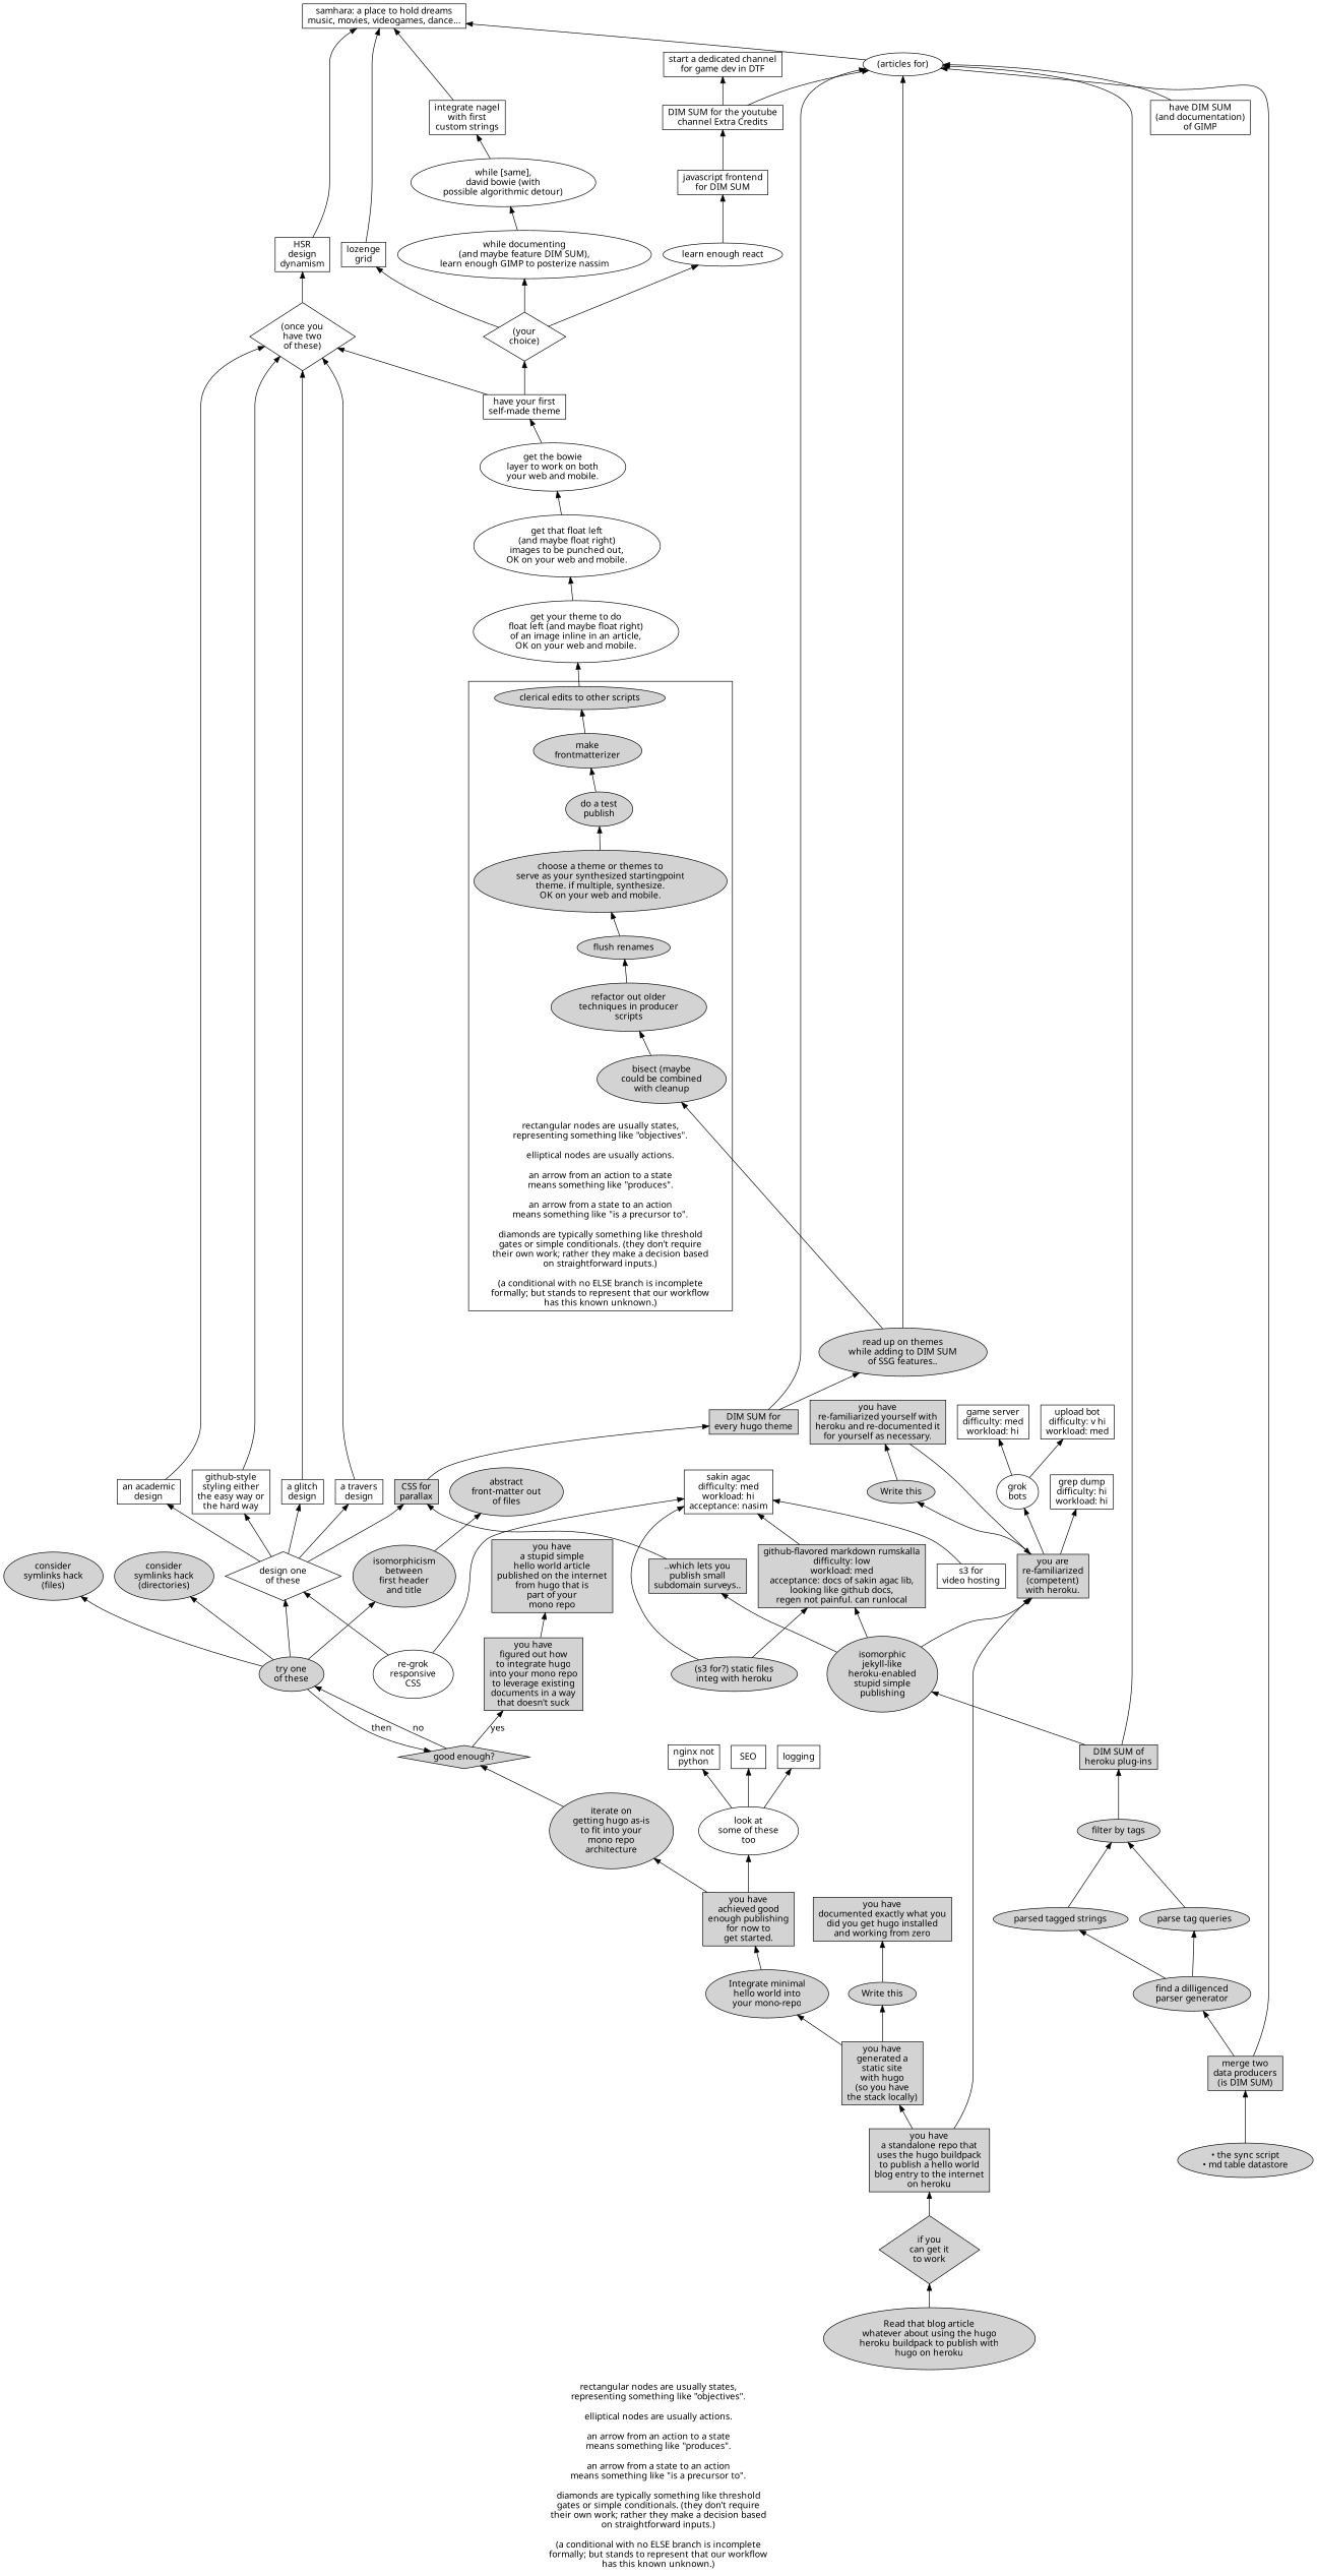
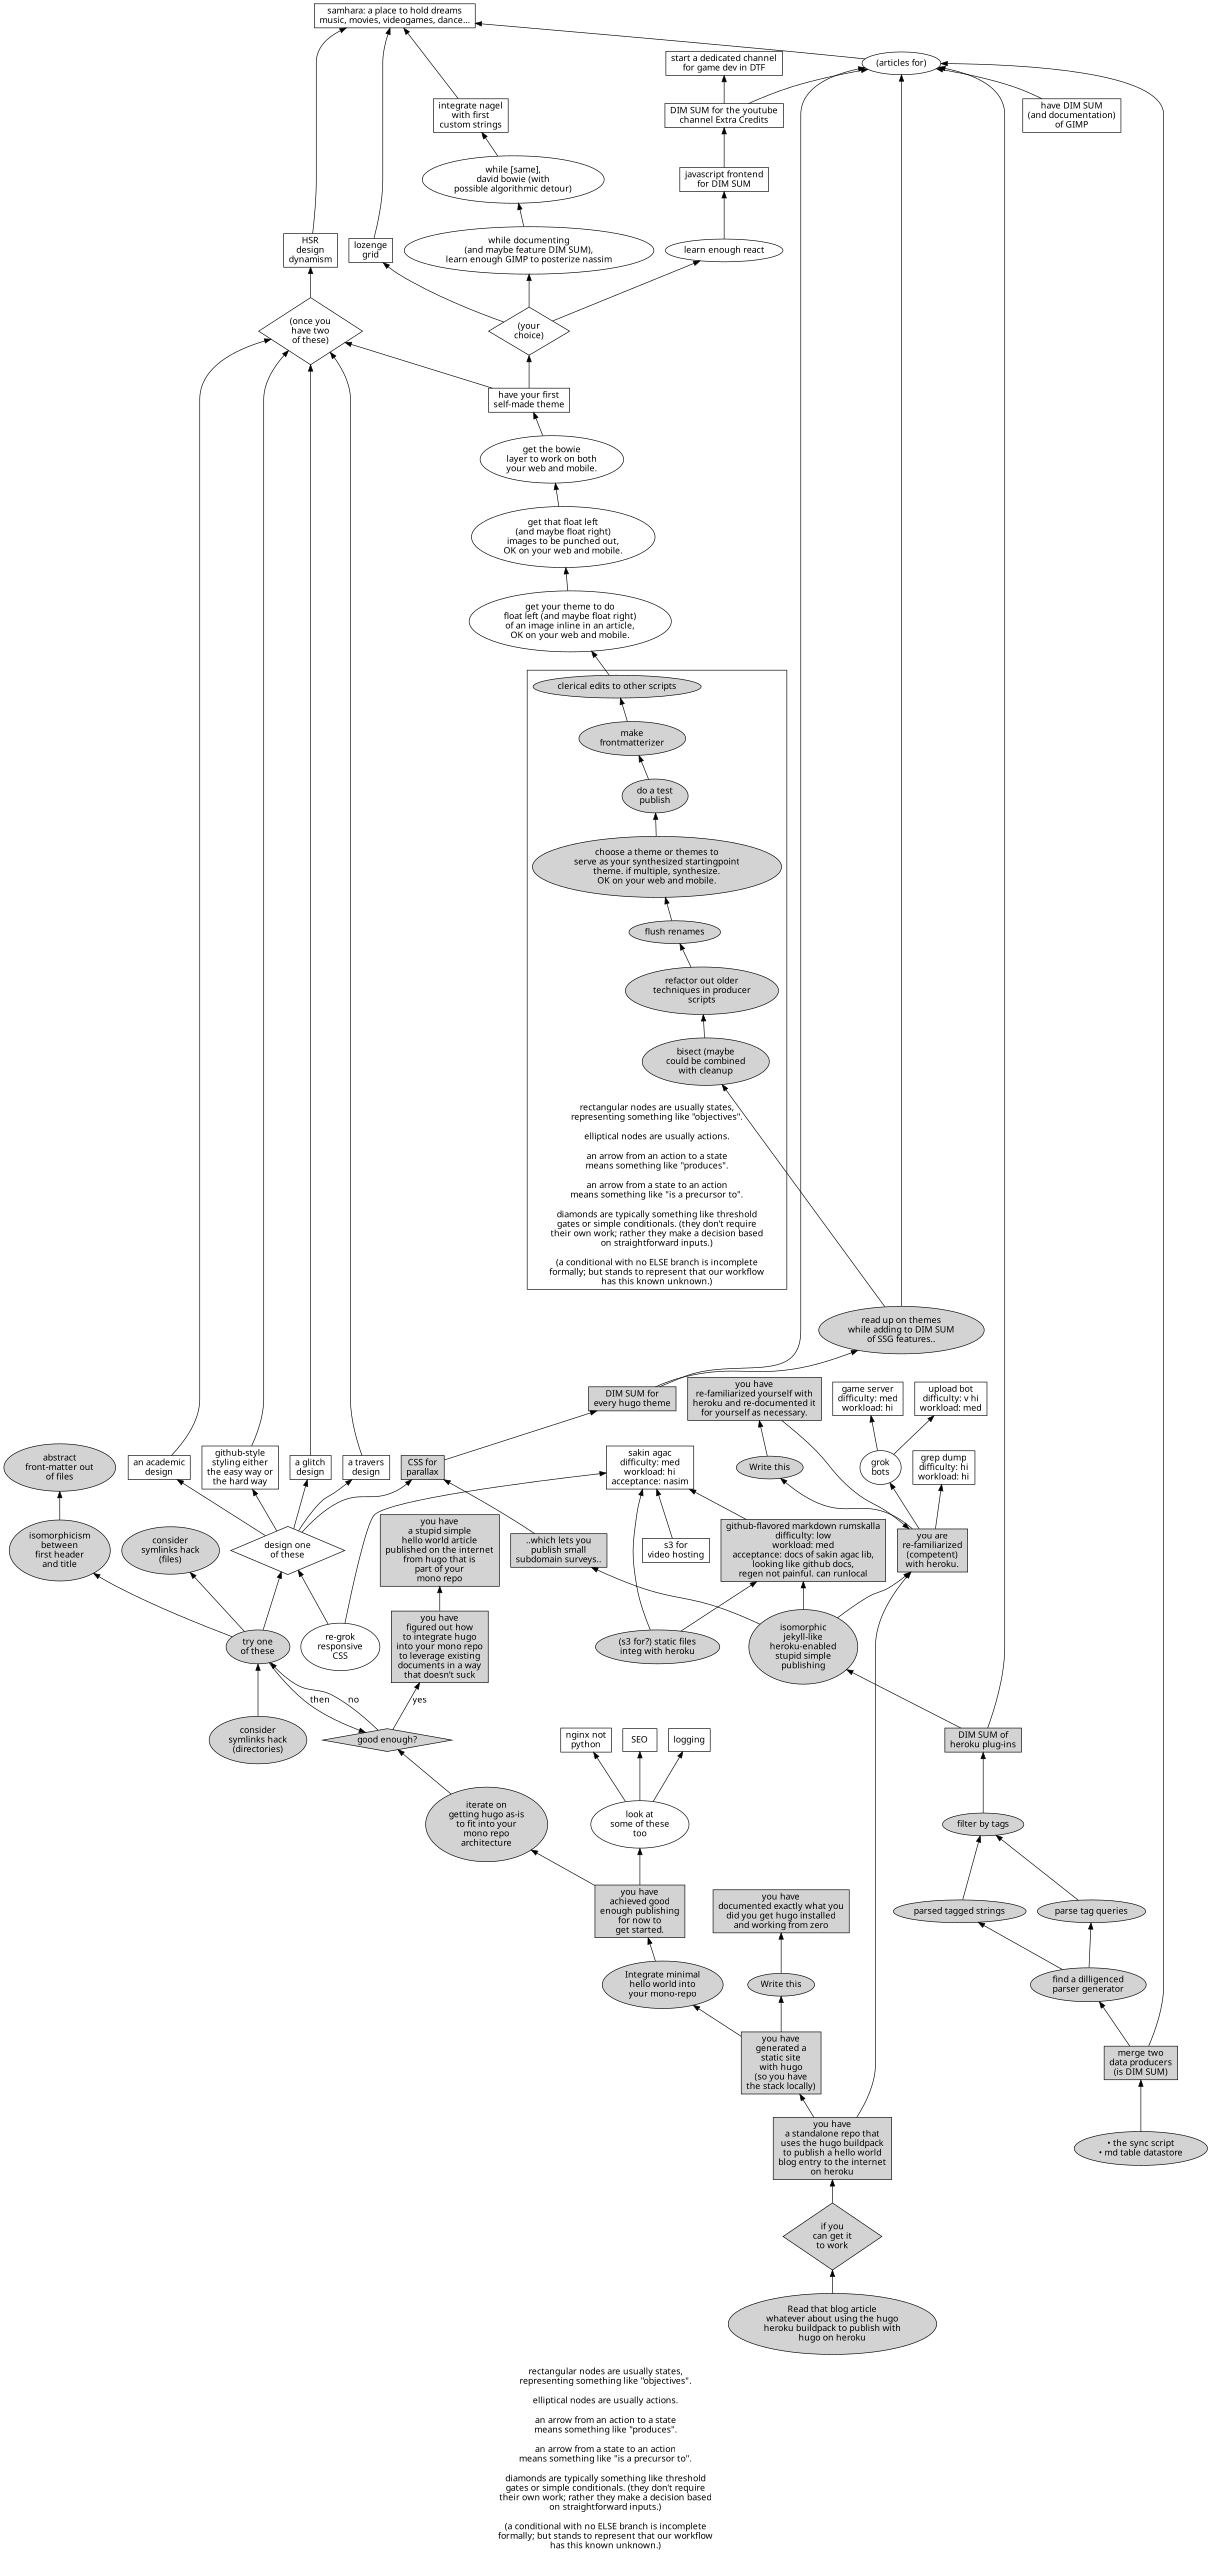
  digraph {
    fontname="Noto Sans"
    label="\nrectangular nodes are usually states,\nrepresenting something like \"objectives\".\n\nelliptical nodes are usually actions.\n\nan arrow from an action to a state\nmeans something like \"produces\".\n\nan arrow from a state to an action\nmeans something like \"is a precursor to\".\n\ndiamonds are typically something like threshold\ngates or simple conditionals. (they don't require\ntheir own work; rather they make a decision based\non straightforward inputs.)\n\n(a conditional with no ELSE branch is incomplete\nformally; but stands to represent that our workflow\nhas this known unknown.)\n"
    rankdir=BT
    node [fontname="Noto Sans" style=filled]
    edge [fontname="Noto Sans"]
    n1 [label="choose a theme or themes to\nserve as your synthesized startingpoint\ntheme. if multiple, synthesize.\nOK on your web and mobile.\n"]
    n2 [label="do a test\npublish"]
    n3 [label="make\nfrontmatterizer"]
    n4 [label="clerical edits to other scripts"]
    n5 [label="flush renames"]
    n6 [label="refactor out older\ntechniques in producer\nscripts"]
    n7 [label="bisect (maybe\ncould be combined\nwith cleanup"]
    n8 [label="get your theme to do\nfloat left (and maybe float right)\nof an image inline in an article,\nOK on your web and mobile.\n" style=""]
    n9 [label="(articles for)" style=""]
    n10 [label="samhara: a place to hold dreams\nmusic, movies, videogames, dance..." shape=rect style=""]
    n11 [label="grok\nbots\n" style=""]
    n12 [label="game server\ndifficulty: med\nworkload: hi\n" shape=rect style=""]
    n13 [label="upload bot\ndifficulty: v hi\nworkload: med\n" shape=rect style=""]
    n14 [label="start a dedicated channel\nfor game dev in DTF\n" shape=rect style=""]
    n15 [label="an academic\ndesign\n" shape=rect style=""]
    n16 [label="(once you\nhave two\nof these)\n" shape=diamond style=""]
    n17 [label="HSR\ndesign\ndynamism\n" shape=rect style=""]
    n18 [label="github-style\nstyling either\nthe easy way or\nthe hard way\n" shape=rect style=""]
    n19 [label="a glitch\ndesign\n" shape=rect style=""]
    n20 [label="CSS for\nparallax\n" shape=rect]
    n21 [label="DIM SUM for\nevery hugo theme\n" shape=rect]
    n22 [label="read up on themes\nwhile adding to DIM SUM\nof SSG features..\n"]
    n23 [label="a travers\ndesign\n" shape=rect style=""]
    n24 [label="find a dilligenced\nparser generator"]
    n25 [label="parsed tagged strings"]
    n26 [label="parse tag queries"]
    n27 [label="filter by tags"]
    n28 [label="design one\nof these\n" shape=diamond style=""]
    n29 [label="re-grok\nresponsive\nCSS\n" style=""]
    n30 [label="sakin agac\ndifficulty: med\nworkload: hi\nacceptance: nasim\n" shape=rect style=""]
    n31 [label="DIM SUM for the youtube\nchannel Extra Credits\n" shape=rect style=""]
    n32 [label="DIM SUM of\nheroku plug-ins\n" shape=rect]
    n33 [label="isomorphic\njekyll-like\nheroku-enabled\nstupid simple\npublishing\n"]
    n34 [label="github-flavored markdown rumskalla\ndifficulty: low\nworkload: med\nacceptance: docs of sakin agac lib,\nlooking like github docs,\nregen not painful. can runlocal\n" shape=rect]
    n35 [label="you are\nre-familiarized\n(competent)\nwith heroku." shape=rect]
    n36 [label="..which lets you\npublish small\nsubdomain surveys..\n" shape=rect]
    n37 [label="isomorphicism\nbetween\nfirst header\nand title\n"]
    n38 [label="abstract\nfront-matter out\nof files\n"]
    n39 [label="have DIM SUM\n(and documentation)\nof GIMP" shape=rect style=""]
    n40 [label="while documenting\n(and maybe feature DIM SUM),\nlearn enough GIMP to posterize nassim\n" style=""]
    n41 [label="while [same],\ndavid bowie (with\npossible algorithmic detour)\n" style=""]
    n42 [label="integrate nagel\nwith first\ncustom strings" shape=rect style=""]
    n43 [label="grep dump\ndifficulty: hi\nworkload: hi\n" shape=rect style=""]
    n44 [label="have your first\nself-made theme\n" shape=rect style=""]
    n45 [label="(your\nchoice)\n" shape=diamond style=""]
    n46 [label="lozenge\ngrid\n" shape=rect style=""]
    n47 [label="learn enough react" style=""]
    n48 [label="Write this"]
    n49 [label="you have\nre-familiarized yourself with\nheroku and re-documented it\nfor yourself as necessary." shape=rect]
    n50 [label="iterate on\ngetting hugo as-is\nto fit into your\nmono repo\narchitecture"]
    n51 [label="good enough?" shape=diamond]
    n52 [label="try one\nof these\n"]
    n53 [label="you have\nfigured out how\nto integrate hugo\ninto your mono repo\nto leverage existing\ndocuments in a way\nthat doesn't suck" shape=rect]
    n54 [label="(s3 for?) static files\ninteg with heroku\n"]
    n55 [label="s3 for\nvideo hosting\n" shape=rect style=""]
    n56 [label="you have\na standalone repo that\nuses the hugo buildpack\nto publish a hello world\nblog entry to the internet\non heroku" shape=rect]
    n57 [label="you have\ngenerated a\nstatic site\nwith hugo\n(so you have\nthe stack locally)" shape=rect]
    n58 [label="Write this\n"]
    n59 [label="Integrate minimal\nhello world into\nyour mono-repo"]
    n60 [label="if you\ncan get it\nto work" shape=diamond]
    n61 [label="Read that blog article\nwhatever about using the hugo\nheroku buildpack to publish with\nhugo on heroku\n"]
    n62 [label="you have\ndocumented exactly what you\ndid you get hugo installed\nand working from zero\n" shape=rect]
    n63 [label="look at\nsome of these\ntoo\n" style=""]
    n64 [label=logging shape=rect style=""]
    n65 [label="nginx not\npython\n" shape=rect style=""]
    n66 [label=SEO shape=rect style=""]
    n67 [label="consider\nsymlinks hack\n(directories)\n"]
    n68 [label="consider\nsymlinks hack\n(files)\n"]
    n69 [label="you have\na stupid simple\nhello world article\npublished on the internet\nfrom hugo that is\npart of your\nmono repo\n" shape=rect]
    n70 [label="you have\nachieved good\nenough publishing\nfor now to\nget started." shape=rect]
    n71 [label="javascript frontend\nfor DIM SUM\n" shape=rect style=""]
    n72 [label="• the sync script\n• md table datastore\n"]
    n73 [label="merge two\ndata producers\n(is DIM SUM)\n" shape=rect]
    n74 [label="get that float left\n(and maybe float right)\nimages to be punched out,\nOK on your web and mobile.\n" style=""]
    n75 [label="get the bowie\nlayer to work on both\nyour web and mobile.\n" style=""]
    subgraph cluster_1 {
      n1
      n2
      n3
      n4
      n5
      n6
      n7
    }
    n1 -> n2
    n2 -> n3
    n3 -> n4
    n4 -> n8
    n5 -> n1
    n6 -> n5
    n7 -> n6
    n8 -> n74
    n9 -> n10
    n11 -> n12
    n11 -> n13
    n15 -> n16
    n16 -> n17
    n17 -> n10
    n18 -> n16
    n19 -> n16
    n20 -> n21
    n21 -> n9
    n21 -> n22
    n22 -> n7
    n22 -> n9
    n23 -> n16
    n24 -> n25
    n24 -> n26
    n25 -> n27
    n26 -> n27
    n27 -> n32
    n28 -> n15
    n28 -> n18
    n28 -> n19
    n28 -> n20
    n28 -> n23
    n29 -> n28
    n29 -> n30
    n31 -> n9
    n31 -> n14
    n32 -> n9
    n32 -> n33
    n33 -> n34
    n33 -> n35
    n33 -> n36
    n34 -> n30
    n35 -> n11
    n35 -> n43
    n35 -> n48
    n36 -> n20
    n37 -> n38
    n39 -> n9
    n40 -> n41
    n41 -> n42
    n42 -> n10
    n44 -> n16
    n44 -> n45
    n45 -> n40
    n45 -> n46
    n45 -> n47
    n46 -> n10
    n47 -> n71
    n48 -> n49
    n49 -> n35
    n50 -> n51
    n51 -> n52 [label=no]
    n51 -> n53 [label=yes]
    n52 -> n28
    n52 -> n37
    n52 -> n51 [label=then]
-   n52 -> n67
+   n67 -> n52
    n52 -> n68
    n53 -> n69
    n54 -> n30
    n54 -> n34
    n55 -> n30
    n56 -> n35
    n56 -> n57
    n57 -> n58
    n57 -> n59
    n58 -> n62
    n59 -> n70
    n60 -> n56
    n61 -> n60
    n63 -> n64
    n63 -> n65
    n63 -> n66
    n70 -> n50
    n70 -> n63
    n71 -> n31
    n72 -> n73
    n73 -> n9
    n73 -> n24
    n74 -> n75
    n75 -> n44
  }
